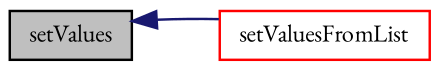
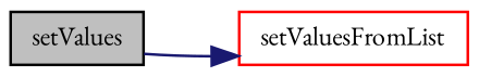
  digraph {
    rankdir=LR
    fontname="EB Garamond"
    node [fontname="EB Garamond" fontsize=10 shape=record]
    n1 [color=black fillcolor=grey75 fontcolor=black height=0.2 label=setValues style=filled width=0.4]
    n2 [color=red height=0.2 label=setValuesFromList width=0.4]
-   n2 -> n1 [color=midnightblue fontname="EB Garamond" fontsize=10 labelfontname=Helvetica labelfontsize=10 style=solid]
+   n1 -> n2 [color=midnightblue fontname="EB Garamond" fontsize=10 labelfontname=Helvetica labelfontsize=10 style=solid]
  }
